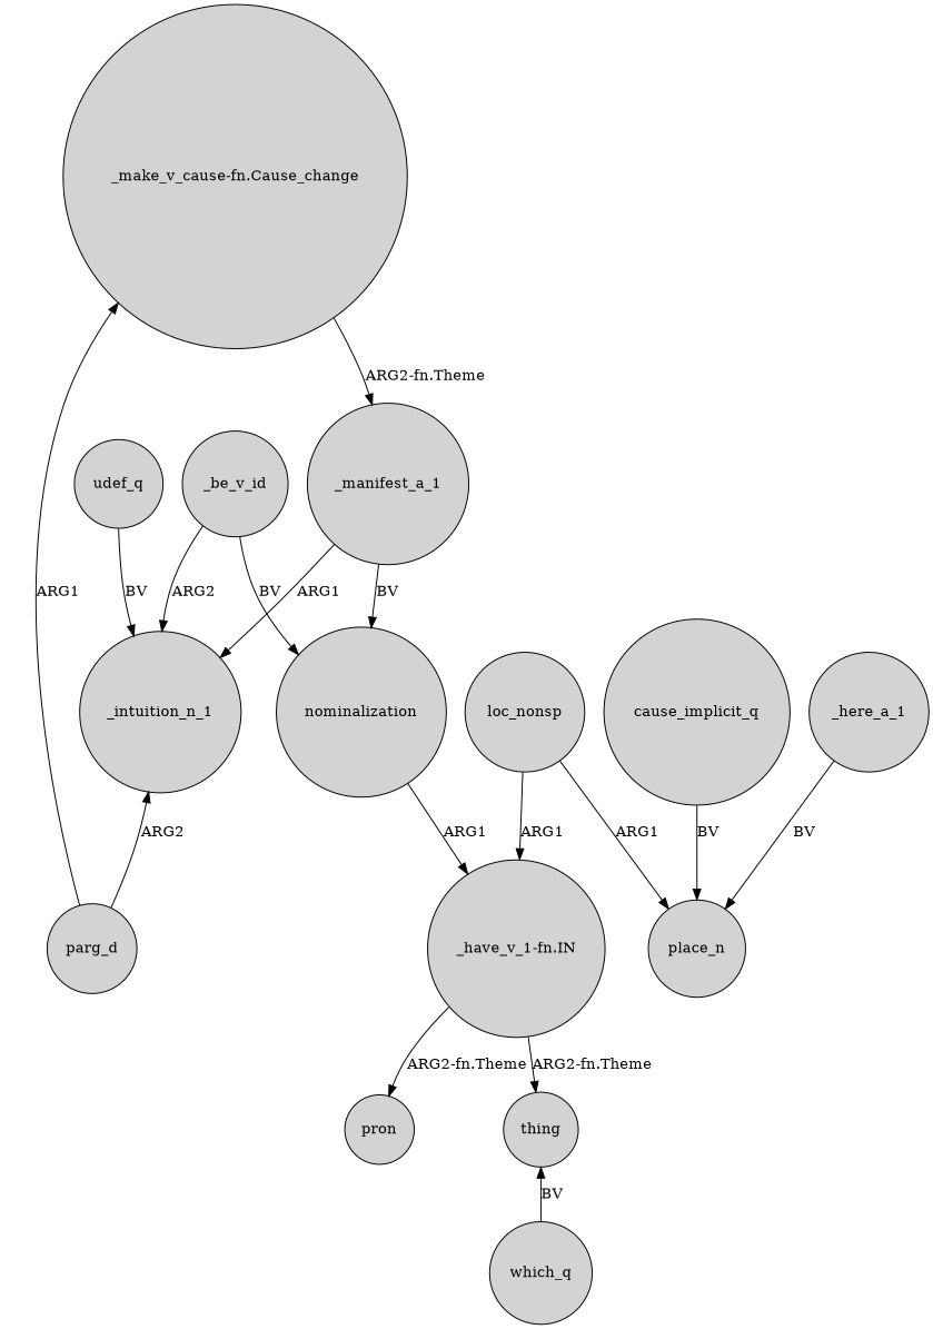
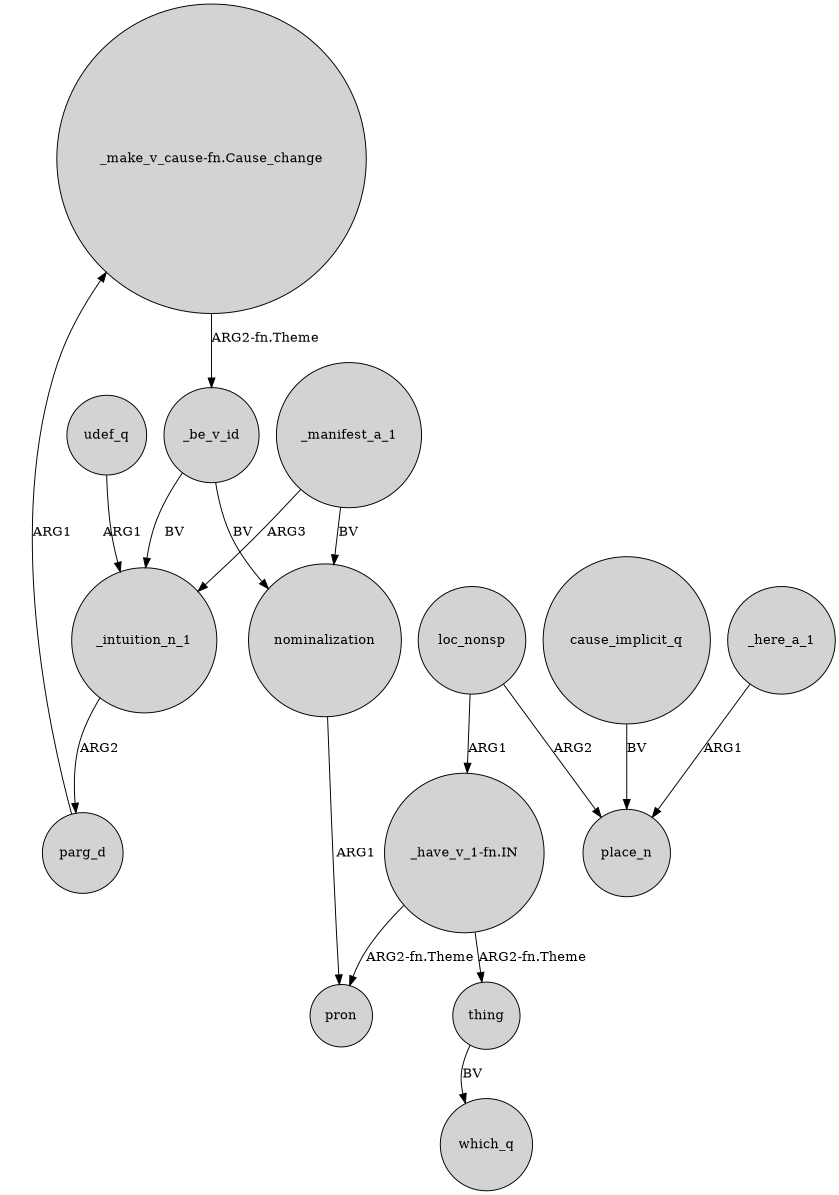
  digraph {
    node [shape=circle style=filled]
    "_make_v_cause-fn.Cause_change"
    _manifest_a_1
    _intuition_n_1
    nominalization
    loc_nonsp
    place_n
    "_have_v_1-fn.IN"
    pron
    thing
    udef_q
    n11 [label=cause_implicit_q]
    _here_a_1
    _be_v_id
    parg_d
    which_q
-   "_make_v_cause-fn.Cause_change" -> _manifest_a_1 [label="ARG2-fn.Theme"]
-   _manifest_a_1 -> _intuition_n_1 [label=ARG1]
+   "_make_v_cause-fn.Cause_change" -> _be_v_id [label="ARG2-fn.Theme"]
+   _manifest_a_1 -> _intuition_n_1 [label=ARG3]
    _manifest_a_1 -> nominalization [label=BV]
-   nominalization -> "_have_v_1-fn.IN" [label=ARG1]
-   loc_nonsp -> place_n [label=ARG1]
+   nominalization -> pron [label=ARG1]
+   loc_nonsp -> place_n [label=ARG2]
    loc_nonsp -> "_have_v_1-fn.IN" [label=ARG1]
    "_have_v_1-fn.IN" -> pron [label="ARG2-fn.Theme"]
    "_have_v_1-fn.IN" -> thing [label="ARG2-fn.Theme"]
-   udef_q -> _intuition_n_1 [label=BV]
+   udef_q -> _intuition_n_1 [label=ARG1]
    n11 -> place_n [label=BV]
-   _here_a_1 -> place_n [label=BV]
-   _be_v_id -> _intuition_n_1 [label=ARG2]
+   _here_a_1 -> place_n [label=ARG1]
+   _be_v_id -> _intuition_n_1 [label=BV]
    _be_v_id -> nominalization [label=BV]
    parg_d -> "_make_v_cause-fn.Cause_change" [label=ARG1]
-   parg_d -> _intuition_n_1 [label=ARG2]
-   which_q -> thing [label=BV]
+   _intuition_n_1 -> parg_d [label=ARG2]
+   thing -> which_q [label=BV]
  }
